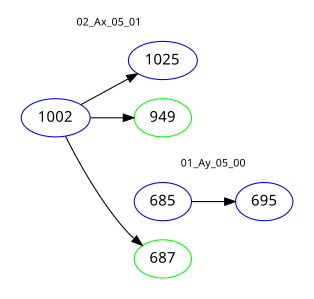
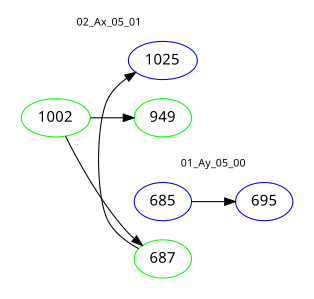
  digraph {
    fontname="Noto Sans"
    rankdir=LR
    node [color=blue fontname="Noto Sans"]
    edge [color=black fontname="Noto Sans"]
-   n1 [label=1002]
+   n1 [color=green label=1002]
    n2 [color=green label=949]
    n3 [label=1025]
    n4 [label=685]
    n5 [color=green label=687]
    n6 [label=695]
    subgraph cluster_1 {
      color=white
      fontsize=10
      label="02_Ax_05_01"
      n1
      n2
      n3
    }
    subgraph cluster_2 {
      color=white
      fontsize=10
      label="01_Ay_05_00"
      n4
      n5
      n6
    }
    n1 -> n2
-   n1 -> n3
+   n5 -> n3
    n1 -> n5
    n4 -> n6
  }
